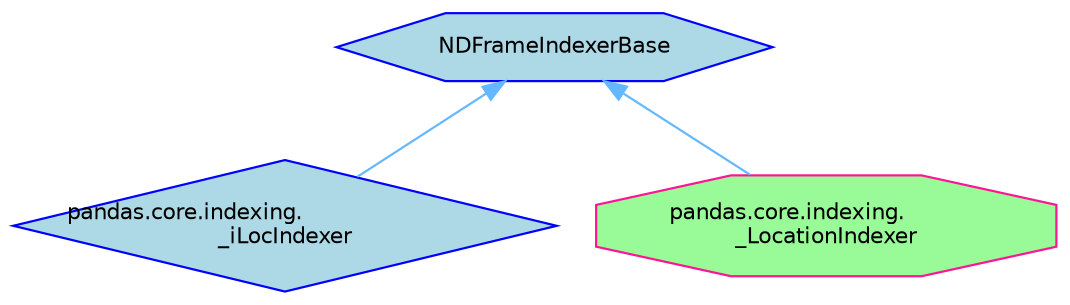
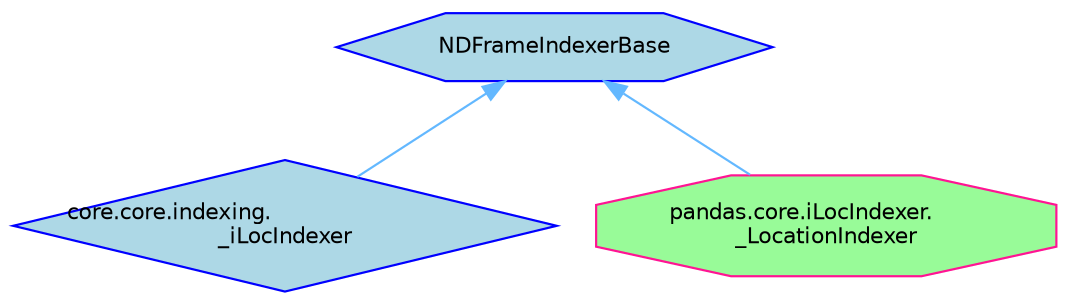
  digraph {
    node [color=blue fillcolor=lightblue fontname=Helvetica fontsize=10 style=filled]
    edge [color=steelblue1 dir=back fontname=Helvetica fontsize=10 labelfontname=Helvetica labelfontsize=10 style=solid]
-   n1 [fontcolor=black height=0.2 label="pandas.core.indexing.\l_iLocIndexer" shape=diamond width=0.4]
-   n2 [color=deeppink fillcolor=palegreen height=0.2 label="pandas.core.indexing.\l_LocationIndexer" shape=octagon width=0.4]
+   n1 [fontcolor=black height=0.2 label="core.core.indexing.\l_iLocIndexer" shape=diamond width=0.4]
+   n2 [color=deeppink fillcolor=palegreen height=0.2 label="pandas.core.iLocIndexer.\l_LocationIndexer" shape=octagon width=0.4]
    n3 [height=0.2 label=NDFrameIndexerBase shape=hexagon width=0.4]
    n3 -> n1
    n3 -> n2
  }
